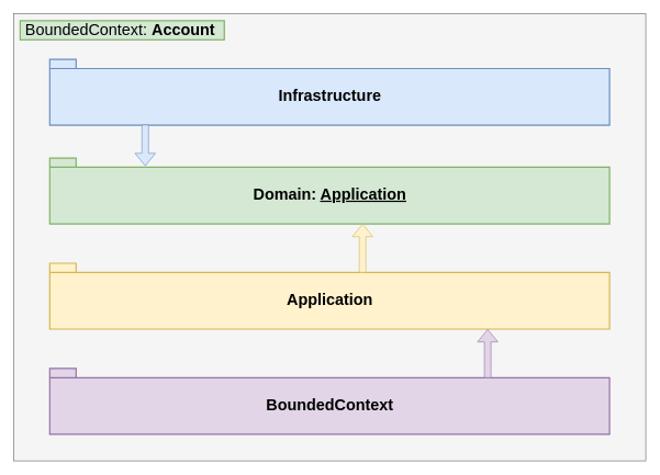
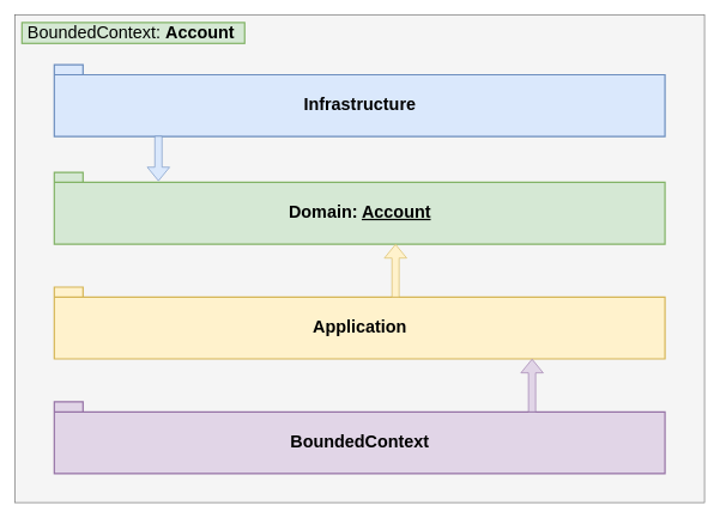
  <mxCell id="0" />
  <mxCell id="1" parent="0" />
  <mxCell id="2" value="" style="rounded=0;whiteSpace=wrap;html=1;fillColor=#f5f5f5;strokeColor=#666666;fontColor=#333333;" parent="1" vertex="1"><mxGeometry x="20" y="20" width="960" height="680" as="geometry" /></mxCell>
  <mxCell id="3" value="&lt;font style=&quot;font-size: 24px&quot;&gt;BoundedContext: &lt;b&gt;Account&lt;/b&gt;&lt;/font&gt;" style="text;html=1;strokeColor=#82b366;fillColor=#d5e8d4;align=left;verticalAlign=middle;whiteSpace=wrap;rounded=0;strokeWidth=2;perimeterSpacing=2;fontSize=24;spacingTop=4;spacing=4;spacingLeft=4;spacingBottom=4;spacingRight=4;" parent="1" vertex="1"><mxGeometry x="30" y="31" width="310" height="29" as="geometry" /></mxCell>
  <mxCell id="4" value="Infrastructure" style="shape=folder;fontStyle=1;spacingTop=10;tabWidth=40;tabHeight=14;tabPosition=left;html=1;strokeColor=#6c8ebf;strokeWidth=2;fontSize=24;align=center;fillColor=#dae8fc;" parent="1" vertex="1"><mxGeometry x="75" y="89.71" width="850" height="100" as="geometry" /></mxCell>
- <mxCell id="5" value="Domain: &lt;u&gt;Application&lt;/u&gt;" style="shape=folder;fontStyle=1;spacingTop=10;tabWidth=40;tabHeight=14;tabPosition=left;html=1;strokeColor=#82b366;strokeWidth=2;fontSize=24;align=center;fillColor=#d5e8d4;" parent="1" vertex="1"><mxGeometry x="75" y="239.71" width="850" height="100" as="geometry" /></mxCell>
+ <mxCell id="5" value="Domain: &lt;u&gt;Account&lt;/u&gt;" style="shape=folder;fontStyle=1;spacingTop=10;tabWidth=40;tabHeight=14;tabPosition=left;html=1;strokeColor=#82b366;strokeWidth=2;fontSize=24;align=center;fillColor=#d5e8d4;" parent="1" vertex="1"><mxGeometry x="75" y="239.71" width="850" height="100" as="geometry" /></mxCell>
  <mxCell id="6" value="Application" style="shape=folder;fontStyle=1;spacingTop=10;tabWidth=40;tabHeight=14;tabPosition=left;html=1;strokeColor=#d6b656;strokeWidth=2;fontSize=24;align=center;fillColor=#fff2cc;" parent="1" vertex="1"><mxGeometry x="75" y="399.71" width="850" height="100" as="geometry" /></mxCell>
  <mxCell id="7" value="BoundedContext" style="shape=folder;fontStyle=1;spacingTop=10;tabWidth=40;tabHeight=14;tabPosition=left;html=1;strokeColor=#9673a6;strokeWidth=2;fontSize=24;align=center;fillColor=#e1d5e7;" parent="1" vertex="1"><mxGeometry x="75" y="559.71" width="850" height="100" as="geometry" /></mxCell>
  <mxCell id="8" value="" style="shape=flexArrow;endArrow=classic;html=1;fontSize=24;fillColor=#dae8fc;strokeColor=#6c8ebf;" parent="1" edge="1"><mxGeometry width="50" height="50" relative="1" as="geometry"><mxPoint x="220" y="189" as="sourcePoint" /><mxPoint x="220" y="252" as="targetPoint" /></mxGeometry></mxCell>
  <mxCell id="9" value="" style="shape=flexArrow;endArrow=none;html=1;fontSize=24;endFill=0;startArrow=block;fillColor=#e1d5e7;strokeColor=#9673a6;" parent="1" edge="1"><mxGeometry width="50" height="50" relative="1" as="geometry"><mxPoint x="740" y="499.71" as="sourcePoint" /><mxPoint x="740" y="574" as="targetPoint" /></mxGeometry></mxCell>
  <mxCell id="10" value="" style="shape=flexArrow;endArrow=none;html=1;fontSize=24;endFill=0;startArrow=block;fillColor=#fff2cc;strokeColor=#d6b656;" parent="1" edge="1"><mxGeometry width="50" height="50" relative="1" as="geometry"><mxPoint x="550" y="339.71" as="sourcePoint" /><mxPoint x="550" y="414" as="targetPoint" /></mxGeometry></mxCell>
